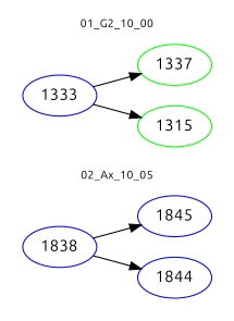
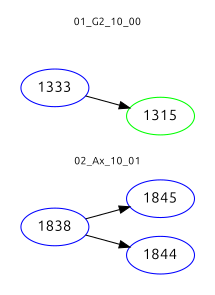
  digraph {
    fontname=Ubuntu
    rankdir=LR
    node [color=blue fontname=Ubuntu]
    edge [color=black fontname=Ubuntu]
    n1 [label=1838]
    n2 [label=1844]
    n3 [label=1845]
    n4 [label=1333]
    n5 [color=green label=1315]
-   n6 [color=green label=1337]
    subgraph cluster_1 {
      color=white
      fontsize=10
-     label="02_Ax_10_05"
+     label="02_Ax_10_01"
      n1
      n2
      n3
    }
    subgraph cluster_2 {
      color=white
      fontsize=10
      label="01_G2_10_00"
      n4
      n5
-     n6
    }
    n1 -> n2
    n1 -> n3
    n4 -> n5
-   n4 -> n6
  }
